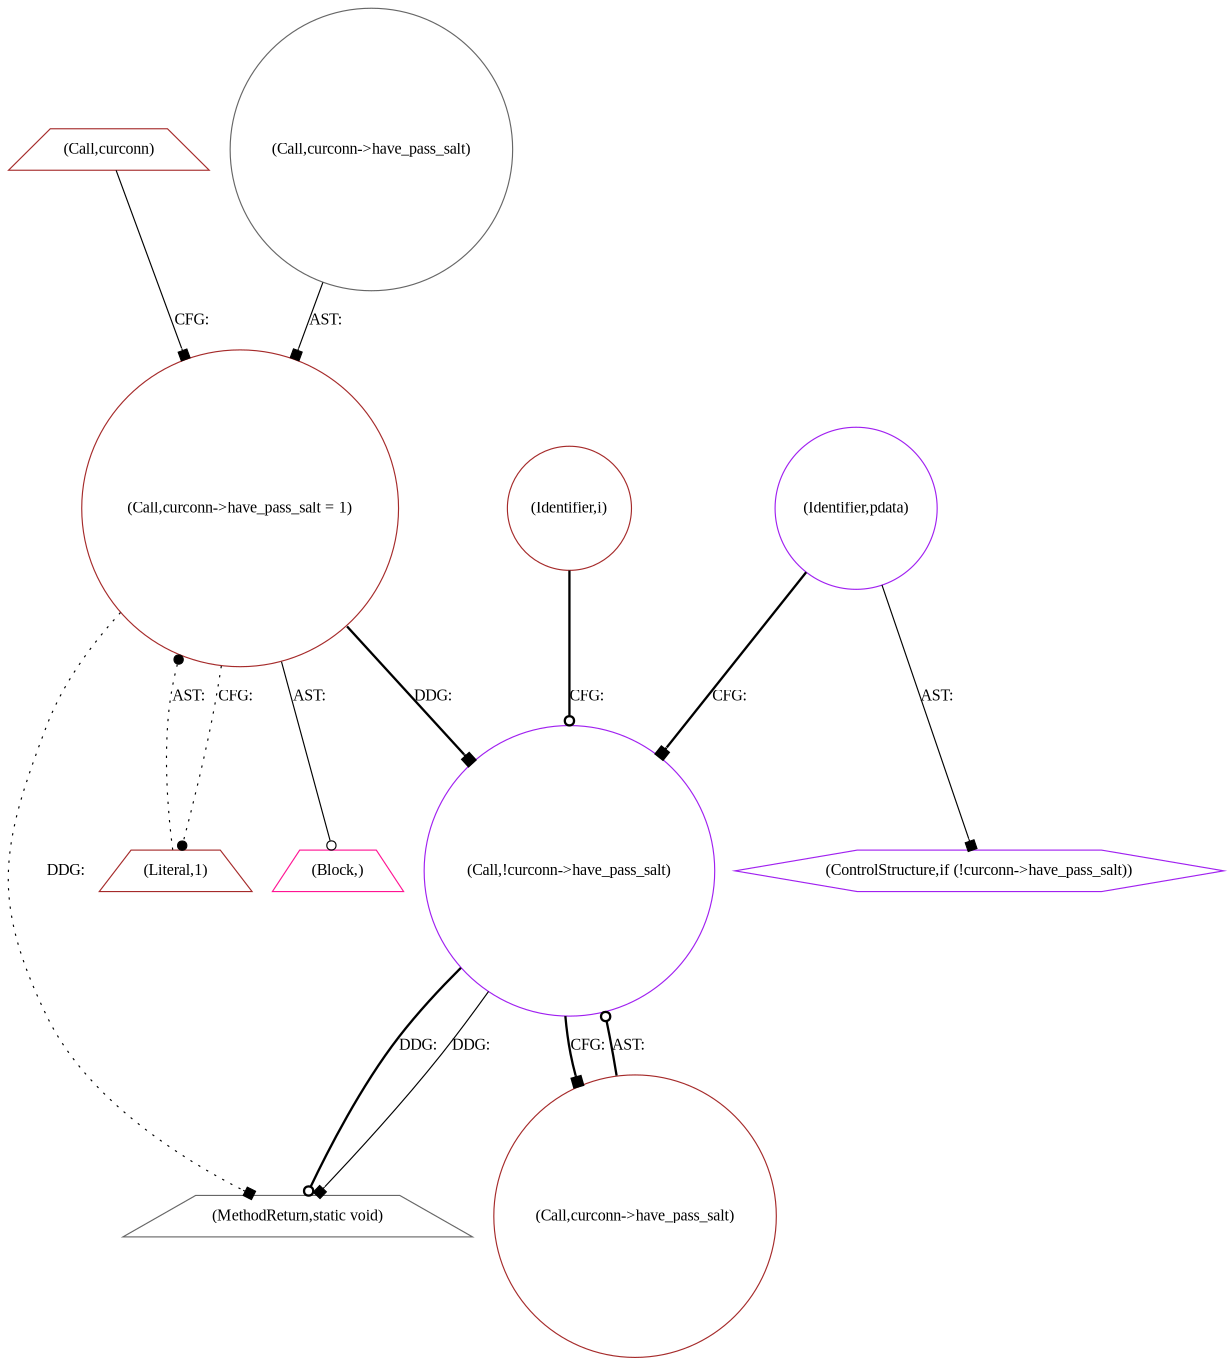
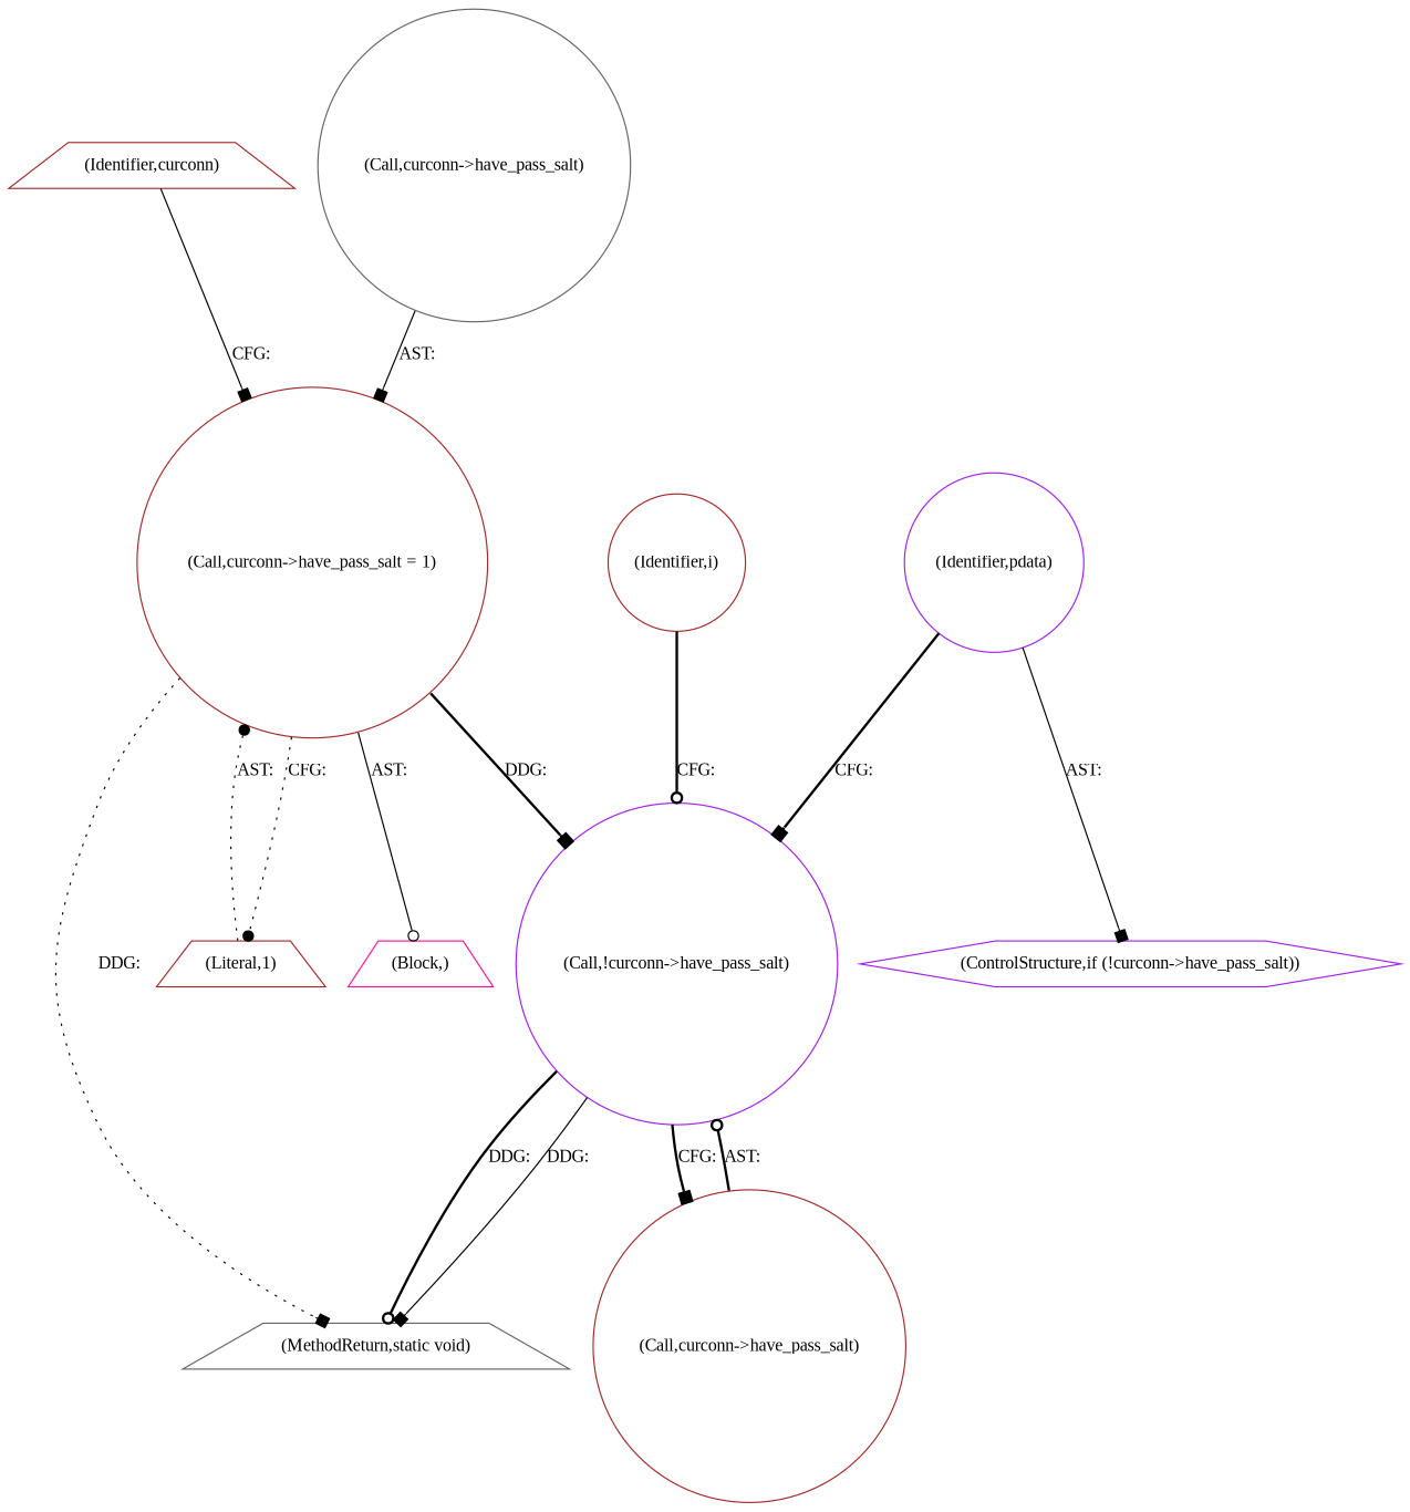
  digraph {
    fontname="Liberation Serif"
    node [color=brown fontname="Liberation Serif" shape=circle]
    edge [arrowhead=box fontname="Liberation Serif" style=bold]
    n1 [label="(Call,curconn->have_pass_salt = 1)"]
    n2 [color=purple label="(Call,!curconn->have_pass_salt)"]
    n3 [color=gray40 label="(MethodReturn,static void)" shape=trapezium]
    n4 [label="(Literal,1)" shape=trapezium]
    n5 [color=deeppink label="(Block,)" shape=trapezium]
    n6 [label="(Call,curconn->have_pass_salt)"]
    n7 [color=purple label="(ControlStructure,if (!curconn->have_pass_salt))" shape=hexagon]
-   n8 [label="(Call,curconn)" shape=trapezium]
+   n8 [label="(Identifier,curconn)" shape=trapezium]
    n9 [label="(Identifier,i)"]
    n10 [color=purple label="(Identifier,pdata)"]
    n11 [color=gray40 label="(Call,curconn->have_pass_salt)"]
    n1 -> n2 [label="DDG: "]
    n1 -> n3 [label="DDG: " style=dotted]
    n1 -> n4 [arrowhead=dot label="CFG: " style=dotted]
    n1 -> n5 [arrowhead=odot label="AST: " style=solid]
    n2 -> n3 [arrowhead=odot label="DDG: "]
    n2 -> n3 [label="DDG: " style=solid]
    n2 -> n6 [label="CFG: "]
    n4 -> n1 [arrowhead=dot label="AST: " style=dotted]
    n6 -> n2 [arrowhead=odot label="AST: "]
    n8 -> n1 [label="CFG: " style=solid]
    n9 -> n2 [arrowhead=odot label="CFG: "]
    n10 -> n2 [label="CFG: "]
    n10 -> n7 [label="AST: " style=solid]
    n11 -> n1 [label="AST: " style=solid]
  }
